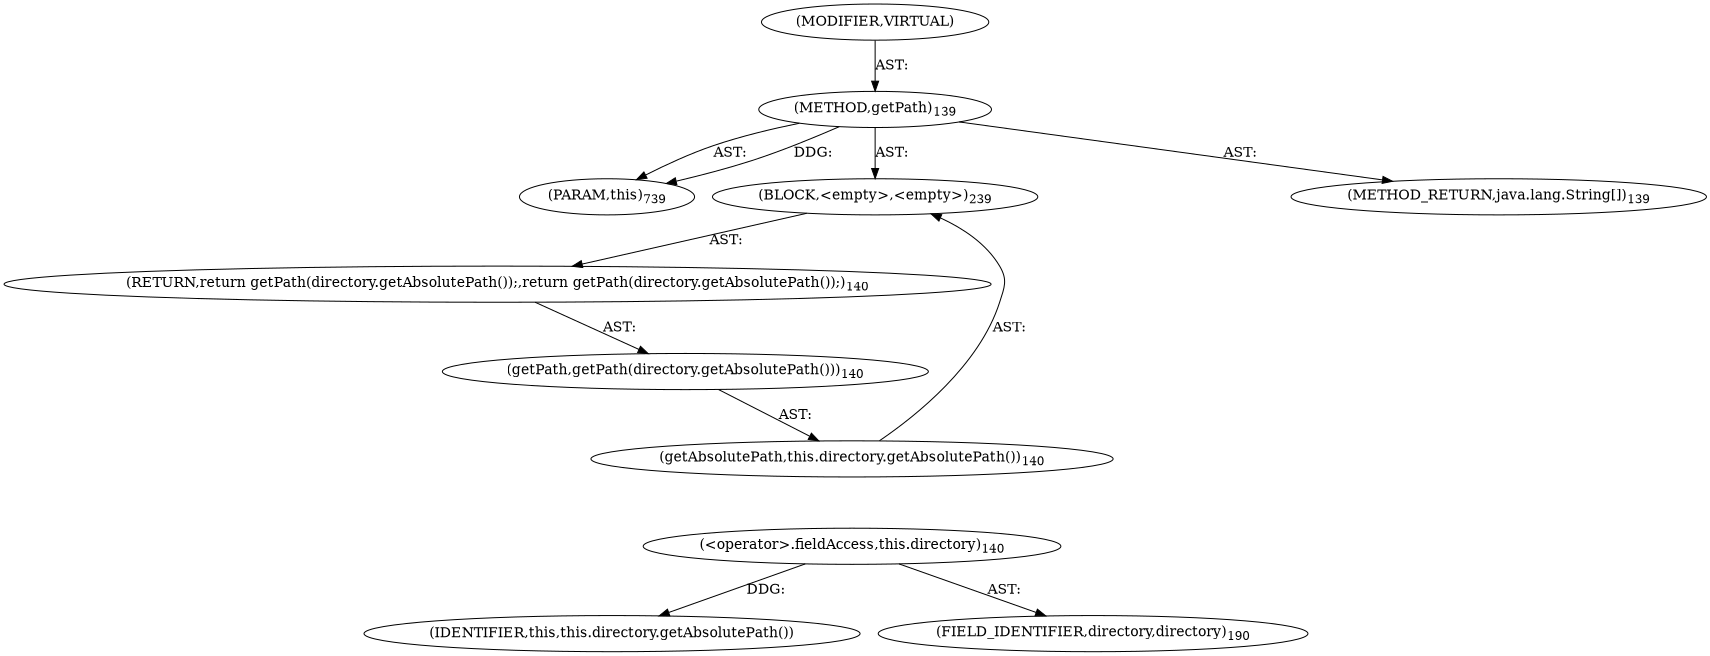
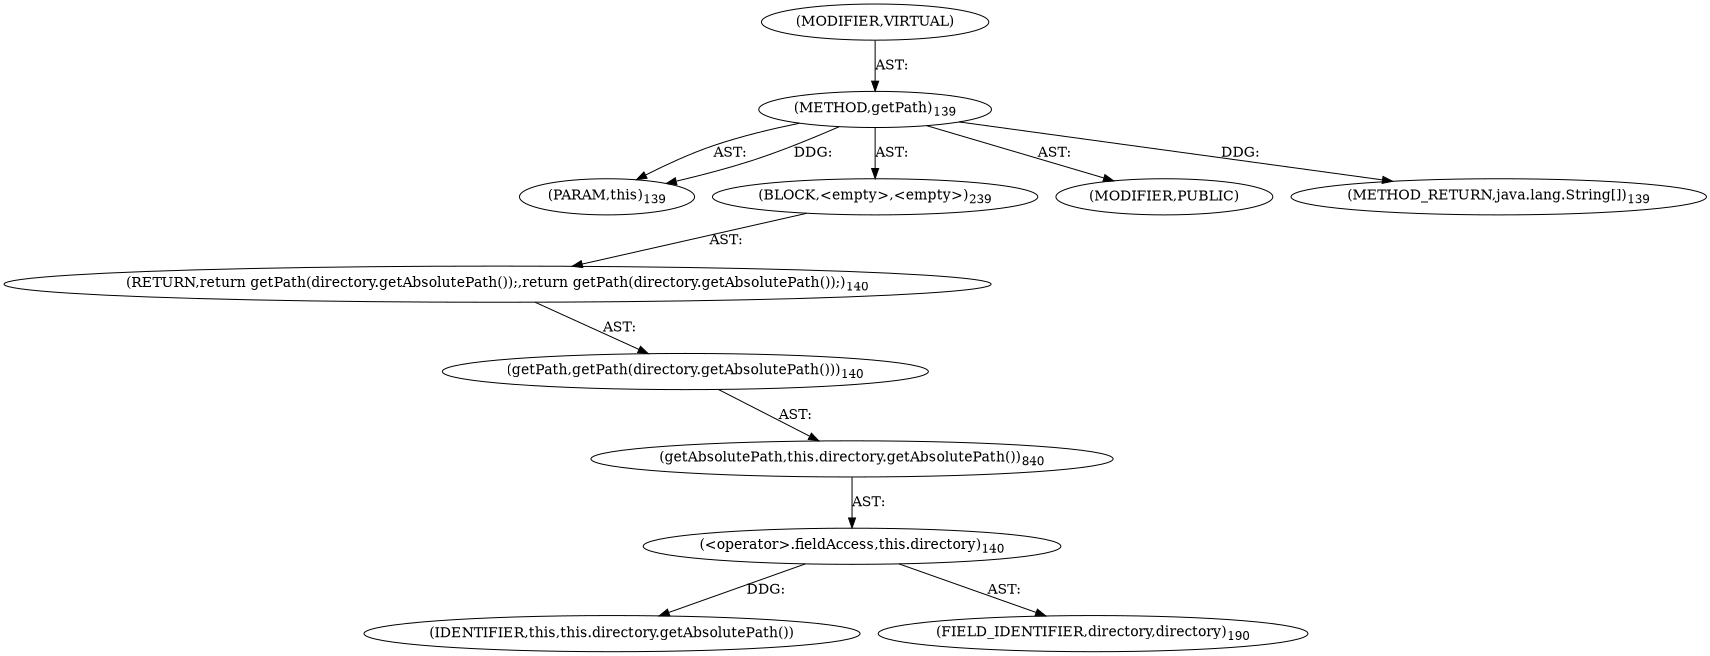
  digraph {
    n1 [label=<(METHOD,getPath)<SUB>139</SUB>>]
-   n2 [label=<(PARAM,this)<SUB>739</SUB>>]
+   n2 [label=<(PARAM,this)<SUB>139</SUB>>]
    n3 [label=<(BLOCK,&lt;empty&gt;,&lt;empty&gt;)<SUB>239</SUB>>]
+   n4 [label=<(MODIFIER,PUBLIC)>]
    n5 [label=<(METHOD_RETURN,java.lang.String[])<SUB>139</SUB>>]
    n6 [label=<(RETURN,return getPath(directory.getAbsolutePath());,return getPath(directory.getAbsolutePath());)<SUB>140</SUB>>]
    n7 [label=<(MODIFIER,VIRTUAL)>]
    n8 [label=<(getPath,getPath(directory.getAbsolutePath()))<SUB>140</SUB>>]
-   n9 [label=<(getAbsolutePath,this.directory.getAbsolutePath())<SUB>140</SUB>>]
+   n9 [label=<(getAbsolutePath,this.directory.getAbsolutePath())<SUB>840</SUB>>]
    n10 [label=<(&lt;operator&gt;.fieldAccess,this.directory)<SUB>140</SUB>>]
    n11 [label=<(IDENTIFIER,this,this.directory.getAbsolutePath())>]
    n12 [label=<(FIELD_IDENTIFIER,directory,directory)<SUB>190</SUB>>]
    n1 -> n2 [label="AST: "]
    n1 -> n2 [label="DDG: "]
    n1 -> n3 [label="AST: "]
-   n1 -> n5 [label="AST: "]
+   n1 -> n4 [label="AST: "]
+   n1 -> n5 [label="DDG: "]
    n3 -> n6 [label="AST: "]
    n6 -> n8 [label="AST: "]
    n7 -> n1 [label="AST: "]
    n8 -> n9 [label="AST: "]
-   n9 -> n3 [label="AST: "]
+   n9 -> n10 [label="AST: "]
    n10 -> n11 [label="DDG: "]
    n10 -> n12 [label="AST: "]
  }
